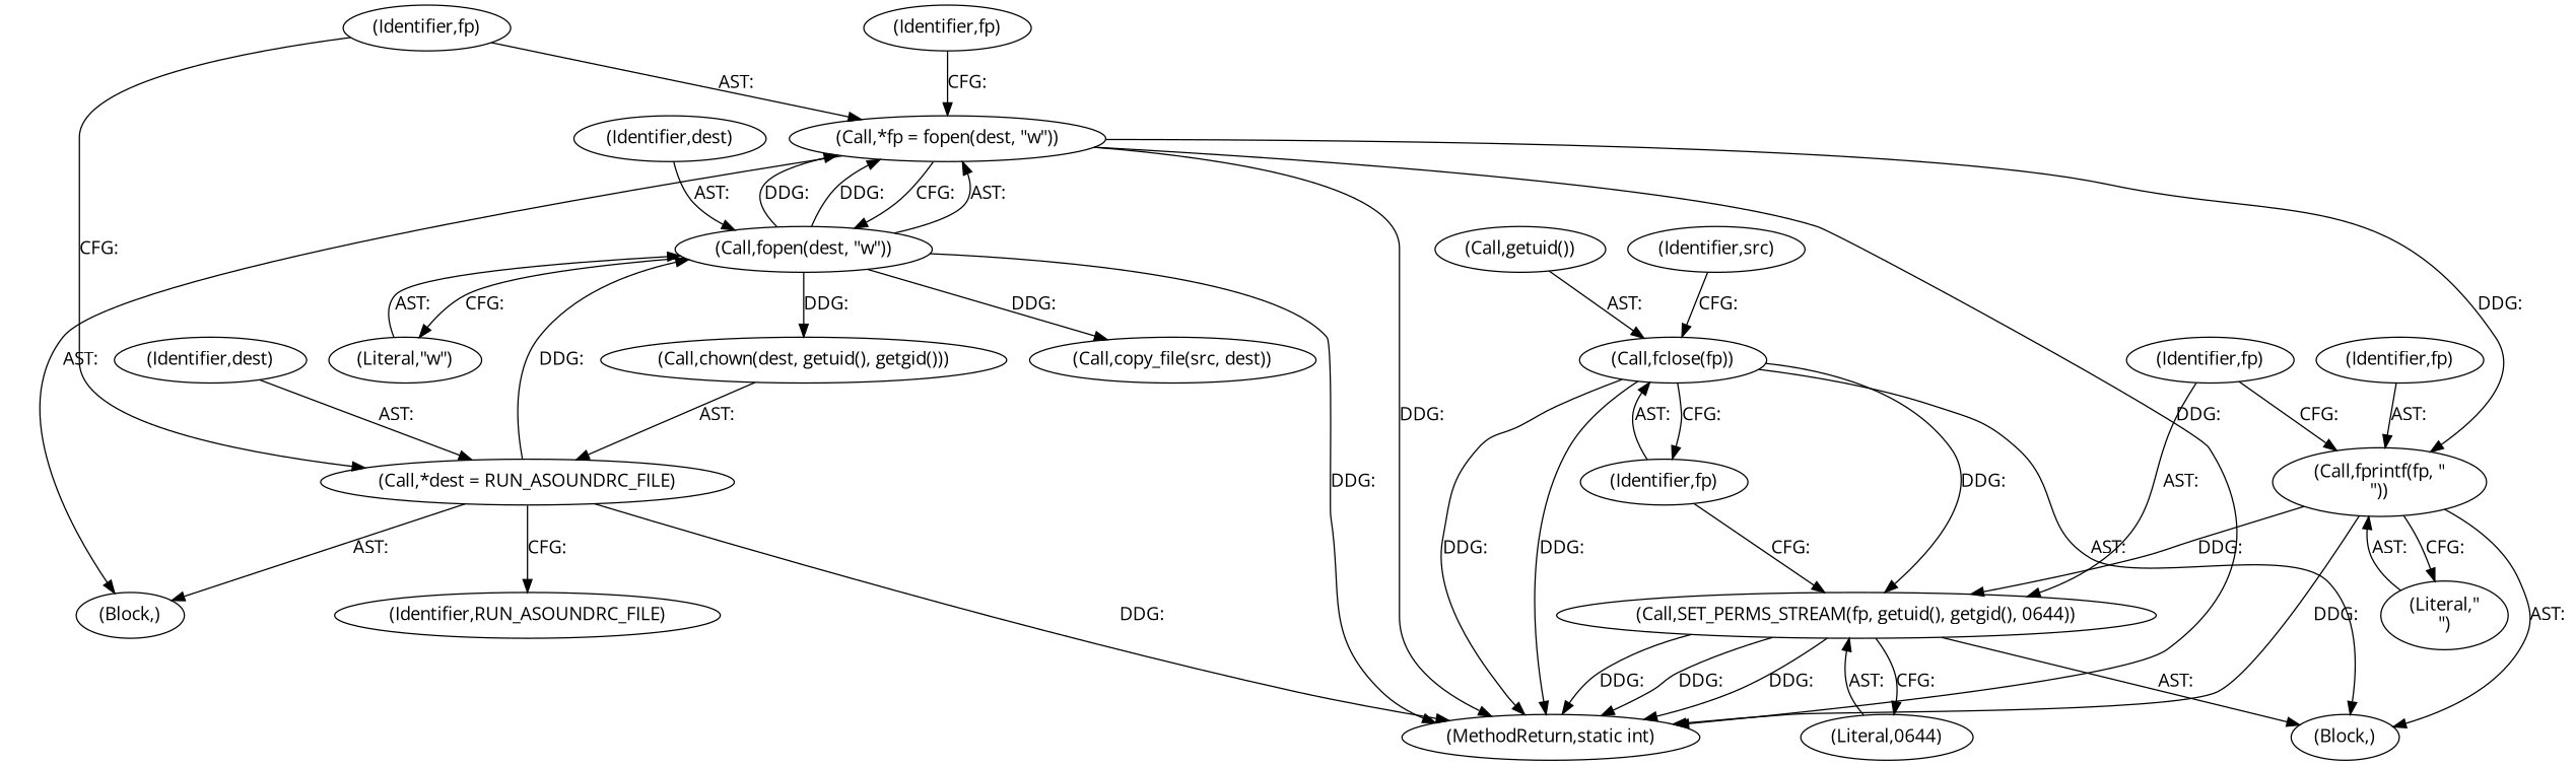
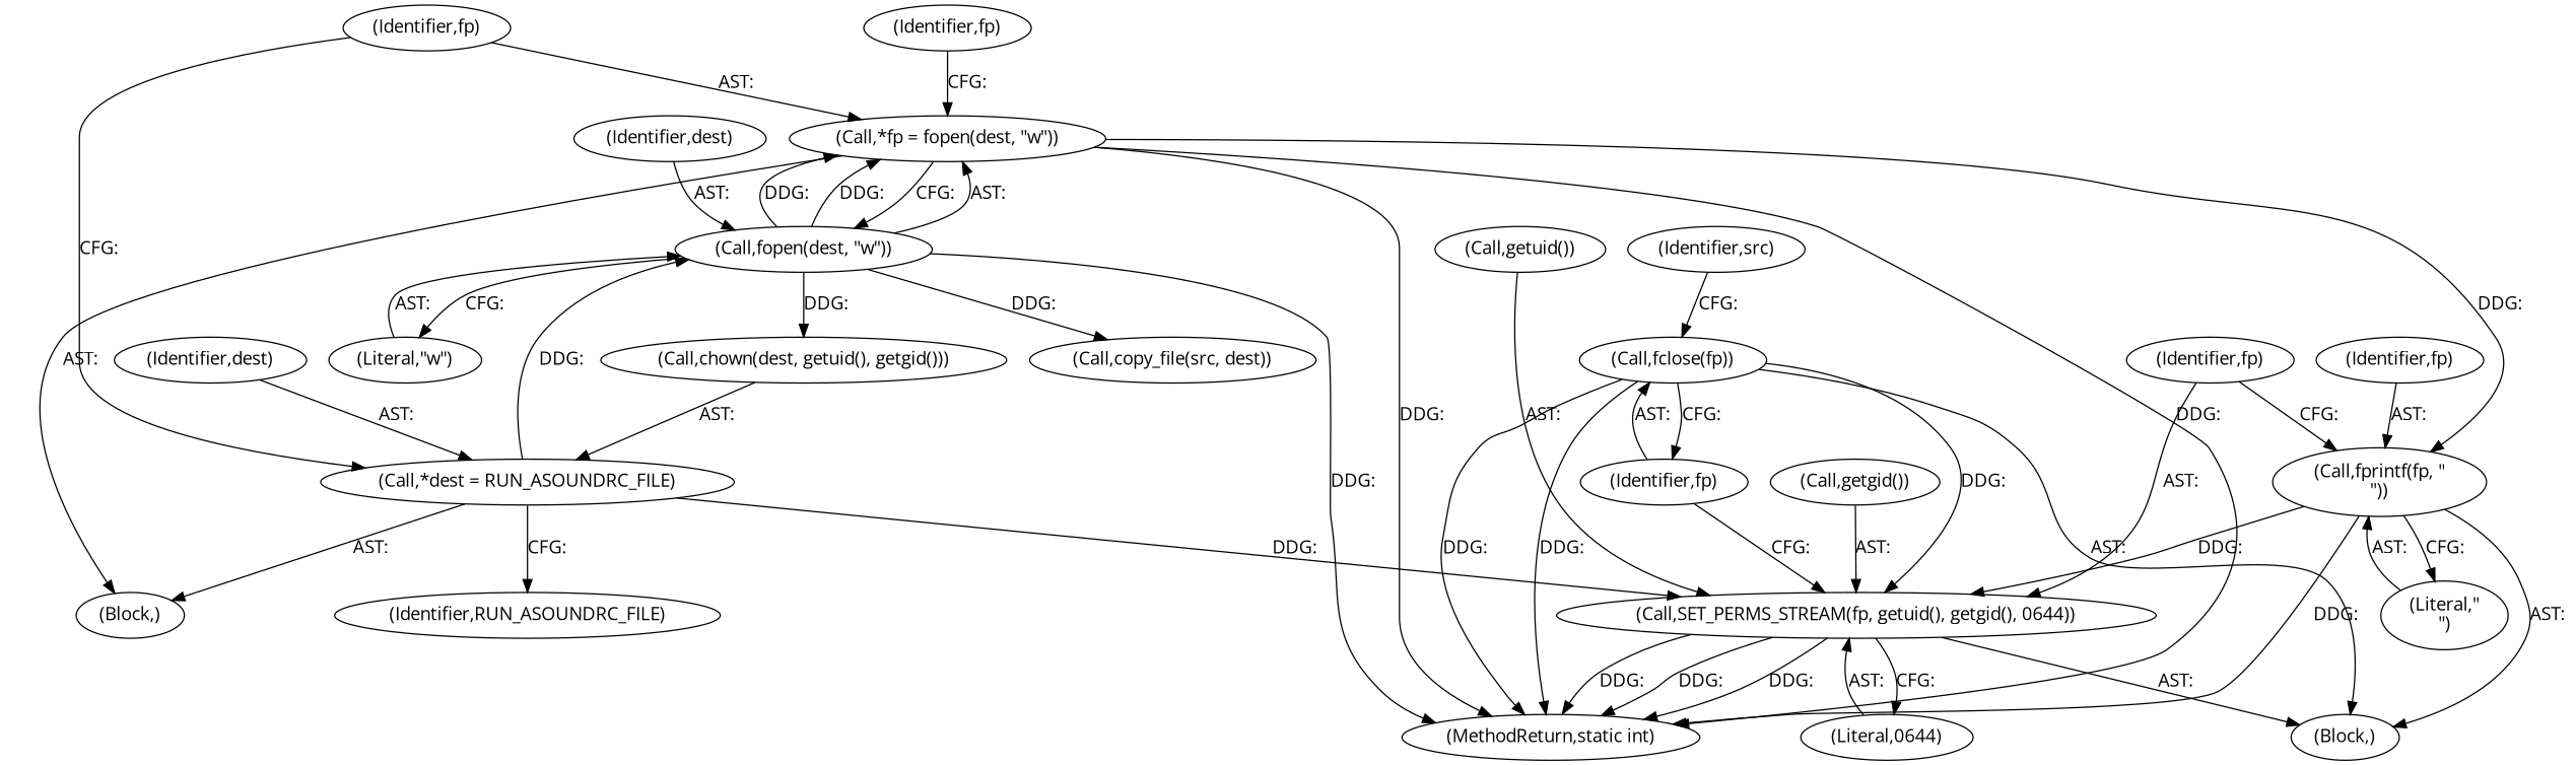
  digraph {
    fontname="Open Sans"
    node [fontname="Open Sans"]
    edge [fontname="Open Sans"]
    n1 [label="(Call,fclose(fp))"]
    n2 [label="(Block,)"]
    n3 [label="(MethodReturn,static int)"]
    n4 [label="(Identifier,fp)"]
    n5 [label="(Call,SET_PERMS_STREAM(fp, getuid(), getgid(), 0644))"]
    n6 [label="(Literal,0644)"]
    n7 [label="(Call,fprintf(fp, \"\n\"))"]
    n8 [label="(Literal,\"\n\")"]
    n9 [label="(Call,*fp = fopen(dest, \"w\"))"]
    n10 [label="(Call,fopen(dest, \"w\"))"]
    n11 [label="(Block,)"]
    n12 [label="(Call,copy_file(src, dest))"]
    n13 [label="(Literal,\"w\")"]
    n14 [label="(Call,chown(dest, getuid(), getgid()))"]
    n15 [label="(Call,*dest = RUN_ASOUNDRC_FILE)"]
    n16 [label="(Identifier,RUN_ASOUNDRC_FILE)"]
    n17 [label="(Identifier,fp)"]
    n18 [label="(Identifier,dest)"]
    n19 [label="(Identifier,fp)"]
    n20 [label="(Identifier,fp)"]
    n21 [label="(Identifier,src)"]
+   n22 [label="(Call,getgid())"]
    n23 [label="(Identifier,fp)"]
    n24 [label="(Identifier,dest)"]
    n25 [label="(Call,getuid())"]
    n1 -> n2 [label="AST: "]
    n1 -> n3 [label="DDG: "]
    n1 -> n3 [label="DDG: "]
    n1 -> n4 [label="CFG: "]
    n1 -> n5 [label="DDG: "]
    n4 -> n1 [label="AST: "]
    n4 -> n5 [label="CFG: "]
    n5 -> n2 [label="AST: "]
    n5 -> n3 [label="DDG: "]
    n5 -> n3 [label="DDG: "]
    n5 -> n3 [label="DDG: "]
    n5 -> n6 [label="CFG: "]
    n6 -> n5 [label="AST: "]
    n7 -> n2 [label="AST: "]
    n7 -> n3 [label="DDG: "]
    n7 -> n5 [label="DDG: "]
    n7 -> n8 [label="CFG: "]
    n8 -> n7 [label="AST: "]
    n9 -> n3 [label="DDG: "]
    n9 -> n3 [label="DDG: "]
    n9 -> n7 [label="DDG: "]
    n9 -> n10 [label="CFG: "]
    n9 -> n11 [label="AST: "]
    n10 -> n3 [label="DDG: "]
    n10 -> n9 [label="AST: "]
    n10 -> n9 [label="DDG: "]
    n10 -> n9 [label="DDG: "]
    n10 -> n12 [label="DDG: "]
    n10 -> n13 [label="CFG: "]
    n10 -> n14 [label="DDG: "]
    n13 -> n10 [label="AST: "]
    n14 -> n15 [label="AST: "]
-   n15 -> n3 [label="DDG: "]
+   n15 -> n5 [label="DDG: "]
    n15 -> n10 [label="DDG: "]
    n15 -> n11 [label="AST: "]
    n15 -> n16 [label="CFG: "]
    n17 -> n9 [label="CFG: "]
    n18 -> n15 [label="AST: "]
    n19 -> n5 [label="AST: "]
    n19 -> n7 [label="CFG: "]
    n20 -> n9 [label="AST: "]
    n20 -> n15 [label="CFG: "]
    n21 -> n1 [label="CFG: "]
+   n22 -> n5 [label="AST: "]
    n23 -> n7 [label="AST: "]
    n24 -> n10 [label="AST: "]
-   n25 -> n1 [label="AST: "]
+   n25 -> n5 [label="AST: "]
  }
